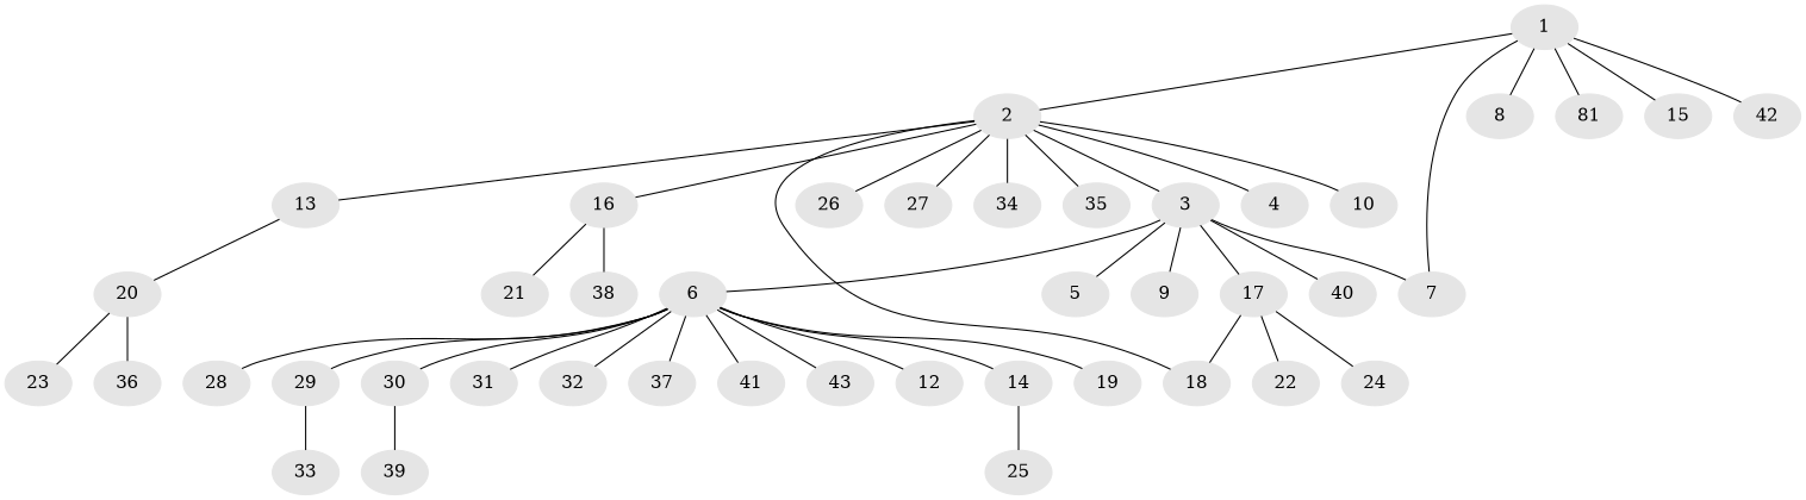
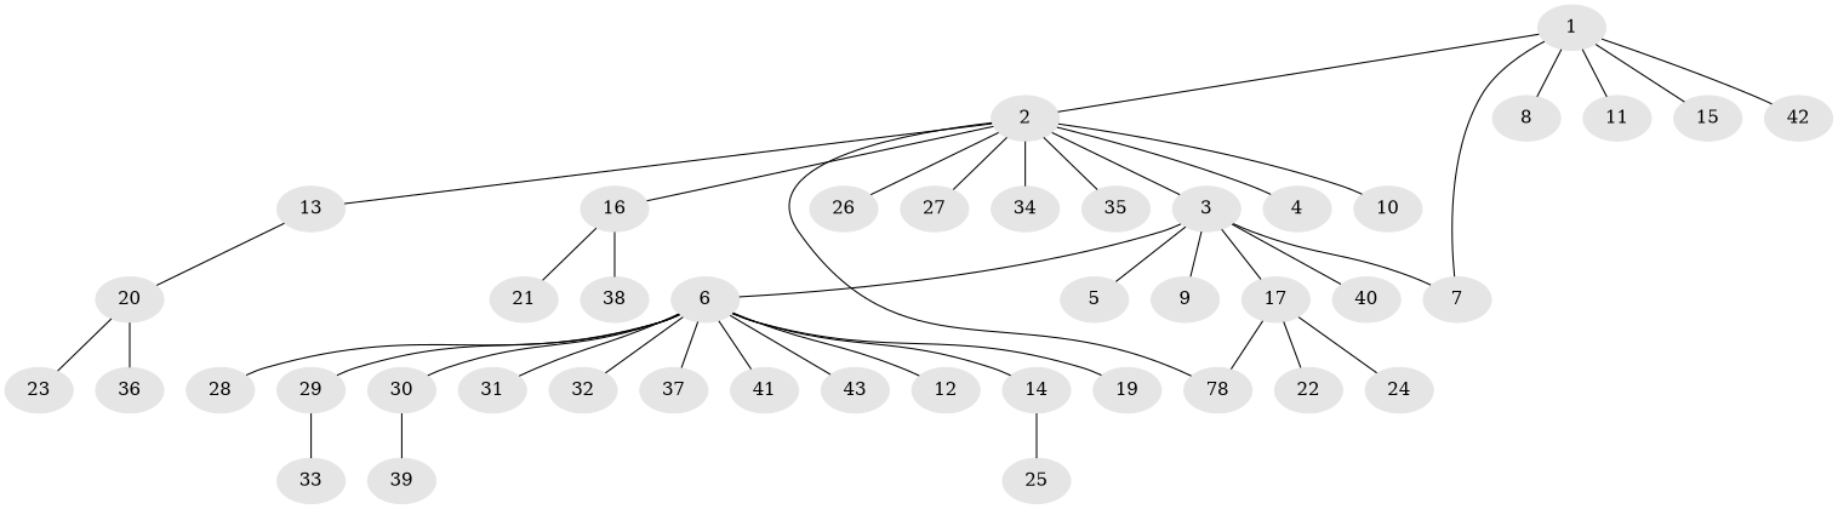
  graph {
    node [color=gray90 style=filled]
    edge [weight=1.0]
    1
    2
    7
    8
-   11 [label=81]
+   11
    15
    42
    3
    4
    10
    13
    16
-   18
+   18 [label=78]
    26
    27
    34
    35
    5
    6
    9
    17
    40
    20
    21
    38
    12
    14
    19
    28
    29
    30
    31
    32
    37
    41
    43
    22
    24
    25
    33
    39
    23
    36
    1 -- 2
    1 -- 7
    1 -- 8
    1 -- 11
    1 -- 15
    1 -- 42
    2 -- 3
    2 -- 4
    2 -- 10
    2 -- 13
    2 -- 16
    2 -- 18
    2 -- 26
    2 -- 27
    2 -- 34
    2 -- 35
    3 -- 7
    3 -- 5
    3 -- 6
    3 -- 9
    3 -- 17
    3 -- 40
    13 -- 20
    16 -- 21
    16 -- 38
    6 -- 12
    6 -- 14
    6 -- 19
    6 -- 28
    6 -- 29
    6 -- 30
    6 -- 31
    6 -- 32
    6 -- 37
    6 -- 41
    6 -- 43
    17 -- 18
    17 -- 22
    17 -- 24
    20 -- 23
    20 -- 36
    14 -- 25
    29 -- 33
    30 -- 39
  }
